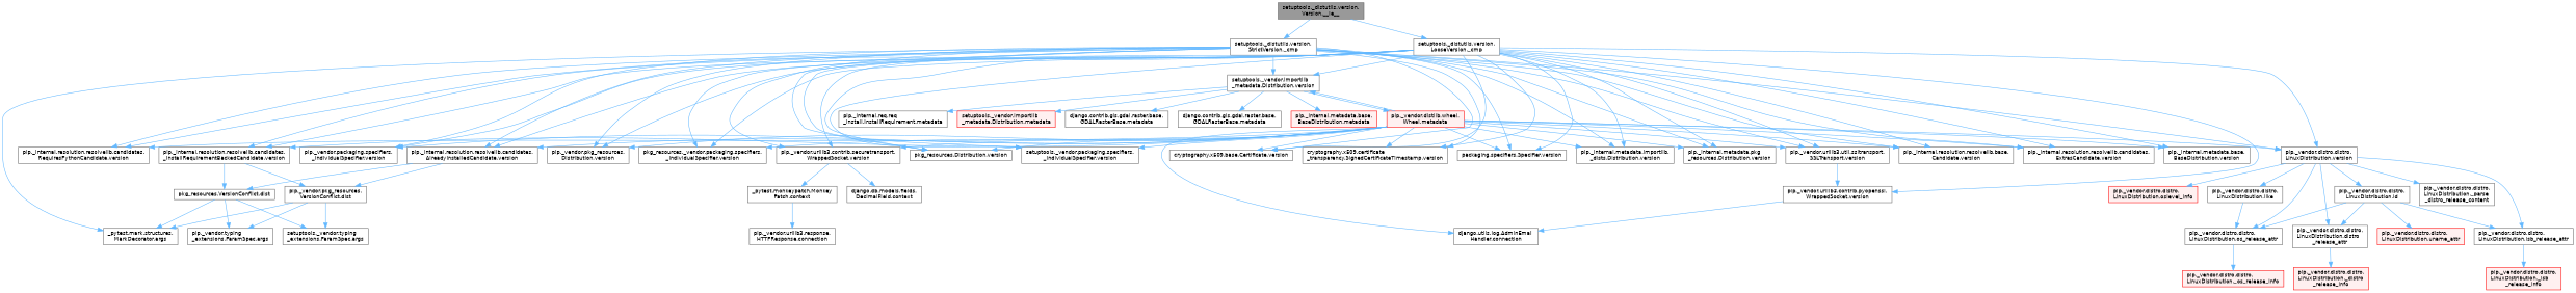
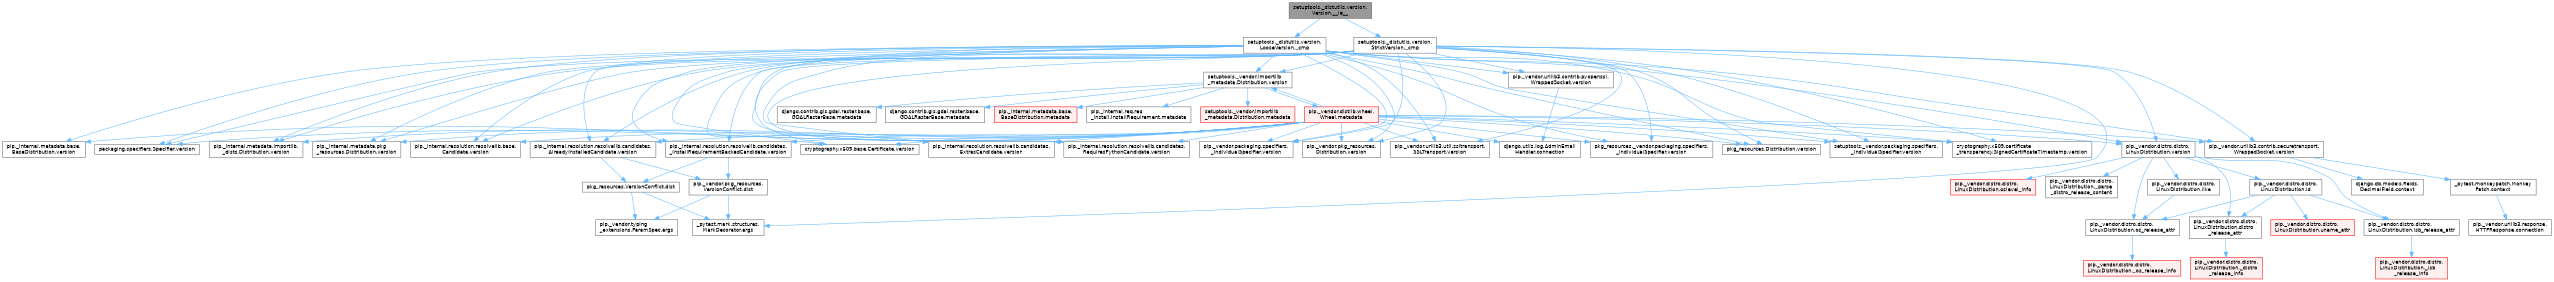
  digraph {
    rankdir=TB
    node [color=grey40 fillcolor=white fontname=Helvetica fontsize=10 shape=box style=filled]
    edge [color=steelblue1 fontname=Helvetica fontsize=10 labelfontname=Helvetica labelfontsize=10 style=solid]
    n1 [color=gray40 fillcolor=grey60 fontcolor=black height=0.2 label="setuptools._distutils.version.\lVersion.__le__" width=0.4]
    n2 [height=0.2 label="setuptools._distutils.version.\lLooseVersion._cmp" width=0.4]
    n3 [height=0.2 label="setuptools._distutils.version.\lStrictVersion._cmp" width=0.4]
    n4 [height=0.2 label="cryptography.x509.base.Certificate.version" width=0.4]
    n5 [height=0.2 label="cryptography.x509.certificate\l_transparency.SignedCertificateTimestamp.version" width=0.4]
    n6 [height=0.2 label="packaging.specifiers.Specifier.version" width=0.4]
    n7 [height=0.2 label="pip._internal.metadata.base.\lBaseDistribution.version" width=0.4]
    n8 [height=0.2 label="pip._internal.metadata.importlib.\l_dists.Distribution.version" width=0.4]
    n9 [height=0.2 label="pip._internal.metadata.pkg\l_resources.Distribution.version" width=0.4]
    n10 [height=0.2 label="pip._internal.resolution.resolvelib.base.\lCandidate.version" width=0.4]
    n11 [height=0.2 label="pip._internal.resolution.resolvelib.candidates.\l_InstallRequirementBackedCandidate.version" width=0.4]
    n12 [height=0.2 label="pip._internal.resolution.resolvelib.candidates.\lAlreadyInstalledCandidate.version" width=0.4]
    n13 [height=0.2 label="pip._internal.resolution.resolvelib.candidates.\lExtrasCandidate.version" width=0.4]
    n14 [height=0.2 label="pip._internal.resolution.resolvelib.candidates.\lRequiresPythonCandidate.version" width=0.4]
    n15 [height=0.2 label="pip._vendor.distro.distro.\lLinuxDistribution.version" width=0.4]
    n16 [height=0.2 label="pip._vendor.packaging.specifiers.\l_IndividualSpecifier.version" width=0.4]
    n17 [height=0.2 label="pip._vendor.pkg_resources.\lDistribution.version" width=0.4]
    n18 [height=0.2 label="pip._vendor.urllib3.contrib.pyopenssl.\lWrappedSocket.version" width=0.4]
    n19 [height=0.2 label="pip._vendor.urllib3.contrib.securetransport.\lWrappedSocket.version" width=0.4]
    n20 [height=0.2 label="pip._vendor.urllib3.util.ssltransport.\lSSLTransport.version" width=0.4]
    n21 [height=0.2 label="pkg_resources._vendor.packaging.specifiers.\l_IndividualSpecifier.version" width=0.4]
    n22 [height=0.2 label="pkg_resources.Distribution.version" width=0.4]
    n23 [height=0.2 label="setuptools._vendor.importlib\l_metadata.Distribution.version" width=0.4]
    n24 [height=0.2 label="setuptools._vendor.packaging.specifiers.\l_IndividualSpecifier.version" width=0.4]
    n25 [height=0.2 label="_pytest.mark.structures.\lMarkDecorator.args" width=0.4]
    n26 [height=0.2 label="pip._vendor.pkg_resources.\lVersionConflict.dist" width=0.4]
    n27 [height=0.2 label="pkg_resources.VersionConflict.dist" width=0.4]
    n28 [height=0.2 label="pip._vendor.distro.distro.\lLinuxDistribution._parse\l_distro_release_content" width=0.4]
    n29 [height=0.2 label="pip._vendor.distro.distro.\lLinuxDistribution.distro\l_release_attr" width=0.4]
    n30 [height=0.2 label="pip._vendor.distro.distro.\lLinuxDistribution.id" width=0.4]
    n31 [height=0.2 label="pip._vendor.distro.distro.\lLinuxDistribution.lsb_release_attr" width=0.4]
    n32 [height=0.2 label="pip._vendor.distro.distro.\lLinuxDistribution.os_release_attr" width=0.4]
    n33 [height=0.2 label="pip._vendor.distro.distro.\lLinuxDistribution.like" width=0.4]
    n34 [color=red fillcolor="#FFF0F0" height=0.2 label="pip._vendor.distro.distro.\lLinuxDistribution.oslevel_info" width=0.4]
    n35 [height=0.2 label="django.utils.log.AdminEmail\lHandler.connection" width=0.4]
    n36 [height=0.2 label="_pytest.monkeypatch.Monkey\lPatch.context" width=0.4]
    n37 [height=0.2 label="django.db.models.fields.\lDecimalField.context" width=0.4]
    n38 [height=0.2 label="django.contrib.gis.gdal.raster.base.\lGDALRasterBase.metadata" width=0.4]
    n39 [height=0.2 label="django.contrib.gis.gdal.raster.base.\lGDALRasterBase.metadata" width=0.4]
    n40 [color=red fillcolor="#FFF0F0" height=0.2 label="pip._internal.metadata.base.\lBaseDistribution.metadata" width=0.4]
    n41 [height=0.2 label="pip._internal.req.req\l_install.InstallRequirement.metadata" width=0.4]
    n42 [color=red fillcolor="#FFF0F0" height=0.2 label="pip._vendor.distlib.wheel.\lWheel.metadata" width=0.4]
    n43 [color=red fillcolor="#FFF0F0" height=0.2 label="setuptools._vendor.importlib\l_metadata.Distribution.metadata" width=0.4]
    n44 [height=0.2 label="pip._vendor.typing\l_extensions.ParamSpec.args" width=0.4]
-   n45 [height=0.2 label="setuptools._vendor.typing\l_extensions.ParamSpec.args" width=0.4]
    n46 [color=red fillcolor="#FFF0F0" height=0.2 label="pip._vendor.distro.distro.\lLinuxDistribution._distro\l_release_info" width=0.4]
    n47 [color=red fillcolor="#FFF0F0" height=0.2 label="pip._vendor.distro.distro.\lLinuxDistribution.uname_attr" width=0.4]
    n48 [color=red fillcolor="#FFF0F0" height=0.2 label="pip._vendor.distro.distro.\lLinuxDistribution._lsb\l_release_info" width=0.4]
    n49 [color=red fillcolor="#FFF0F0" height=0.2 label="pip._vendor.distro.distro.\lLinuxDistribution._os_release_info" width=0.4]
    n50 [height=0.2 label="pip._vendor.urllib3.response.\lHTTPResponse.connection" width=0.4]
    n1 -> n2
    n1 -> n3
    n2 -> n4
    n2 -> n5
    n2 -> n6
    n2 -> n7
    n2 -> n8
    n2 -> n9
    n2 -> n10
    n2 -> n11
    n2 -> n12
    n2 -> n13
    n2 -> n14
    n2 -> n15
    n2 -> n16
    n2 -> n17
    n2 -> n18
    n2 -> n19
    n2 -> n20
    n2 -> n21
    n2 -> n22
    n2 -> n23
    n2 -> n24
    n3 -> n4
    n3 -> n5
    n3 -> n6
    n3 -> n8
    n3 -> n9
    n3 -> n10
    n3 -> n11
    n3 -> n12
    n3 -> n13
    n3 -> n14
    n3 -> n15
    n3 -> n16
    n3 -> n17
-   n20 -> n18
+   n3 -> n18
    n3 -> n19
    n3 -> n20
    n3 -> n21
    n3 -> n22
    n3 -> n23
    n3 -> n24
    n3 -> n25
    n11 -> n26
    n11 -> n27
    n12 -> n26
    n12 -> n27
    n15 -> n28
    n15 -> n29
    n15 -> n30
    n15 -> n31
    n15 -> n32
    n15 -> n33
    n15 -> n34
    n18 -> n35
    n19 -> n36
    n19 -> n37
    n23 -> n38
    n23 -> n39
    n23 -> n40
    n23 -> n41
    n23 -> n42
    n23 -> n43
    n26 -> n25
    n26 -> n44
-   n26 -> n45
    n27 -> n25
    n27 -> n44
-   n27 -> n45
    n29 -> n46
    n30 -> n29
    n30 -> n31
    n30 -> n32
    n30 -> n47
    n31 -> n48
    n32 -> n49
    n33 -> n32
    n36 -> n50
    n42 -> n4
    n42 -> n5
    n42 -> n6
    n42 -> n7
    n42 -> n8
    n42 -> n9
    n42 -> n10
    n42 -> n11
    n42 -> n12
    n42 -> n13
    n42 -> n14
    n42 -> n15
    n42 -> n16
    n42 -> n17
    n42 -> n19
    n42 -> n20
    n42 -> n21
    n42 -> n22
    n42 -> n23
    n42 -> n24
    n42 -> n35
  }
